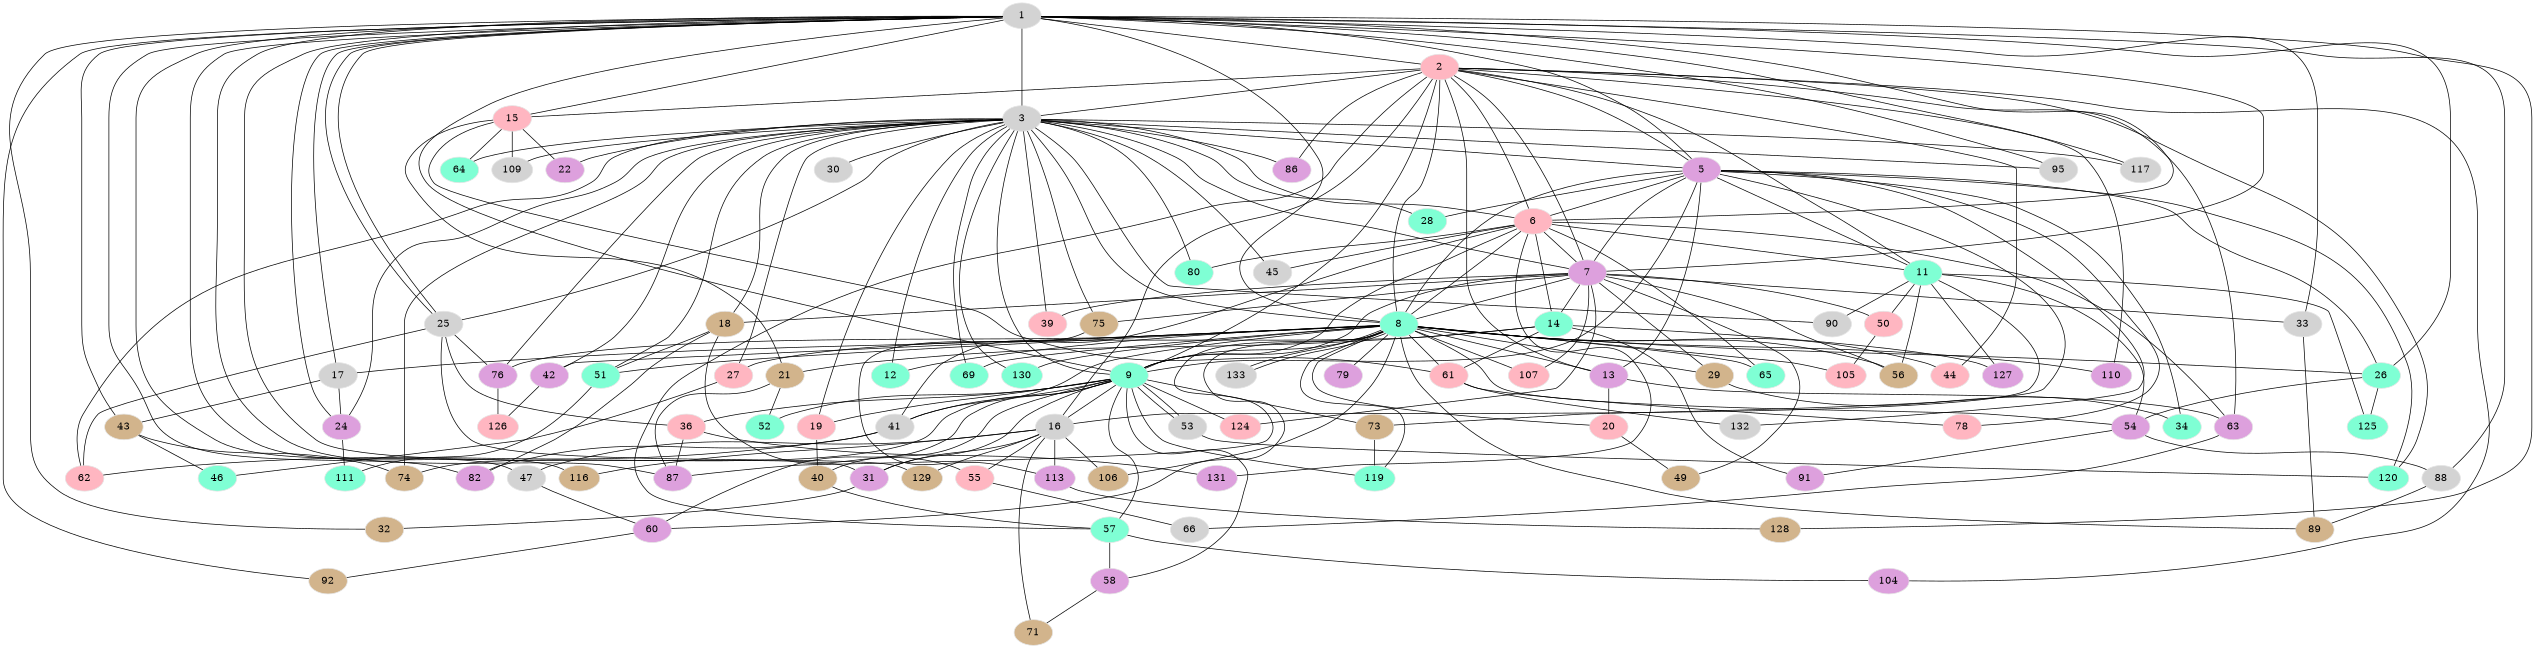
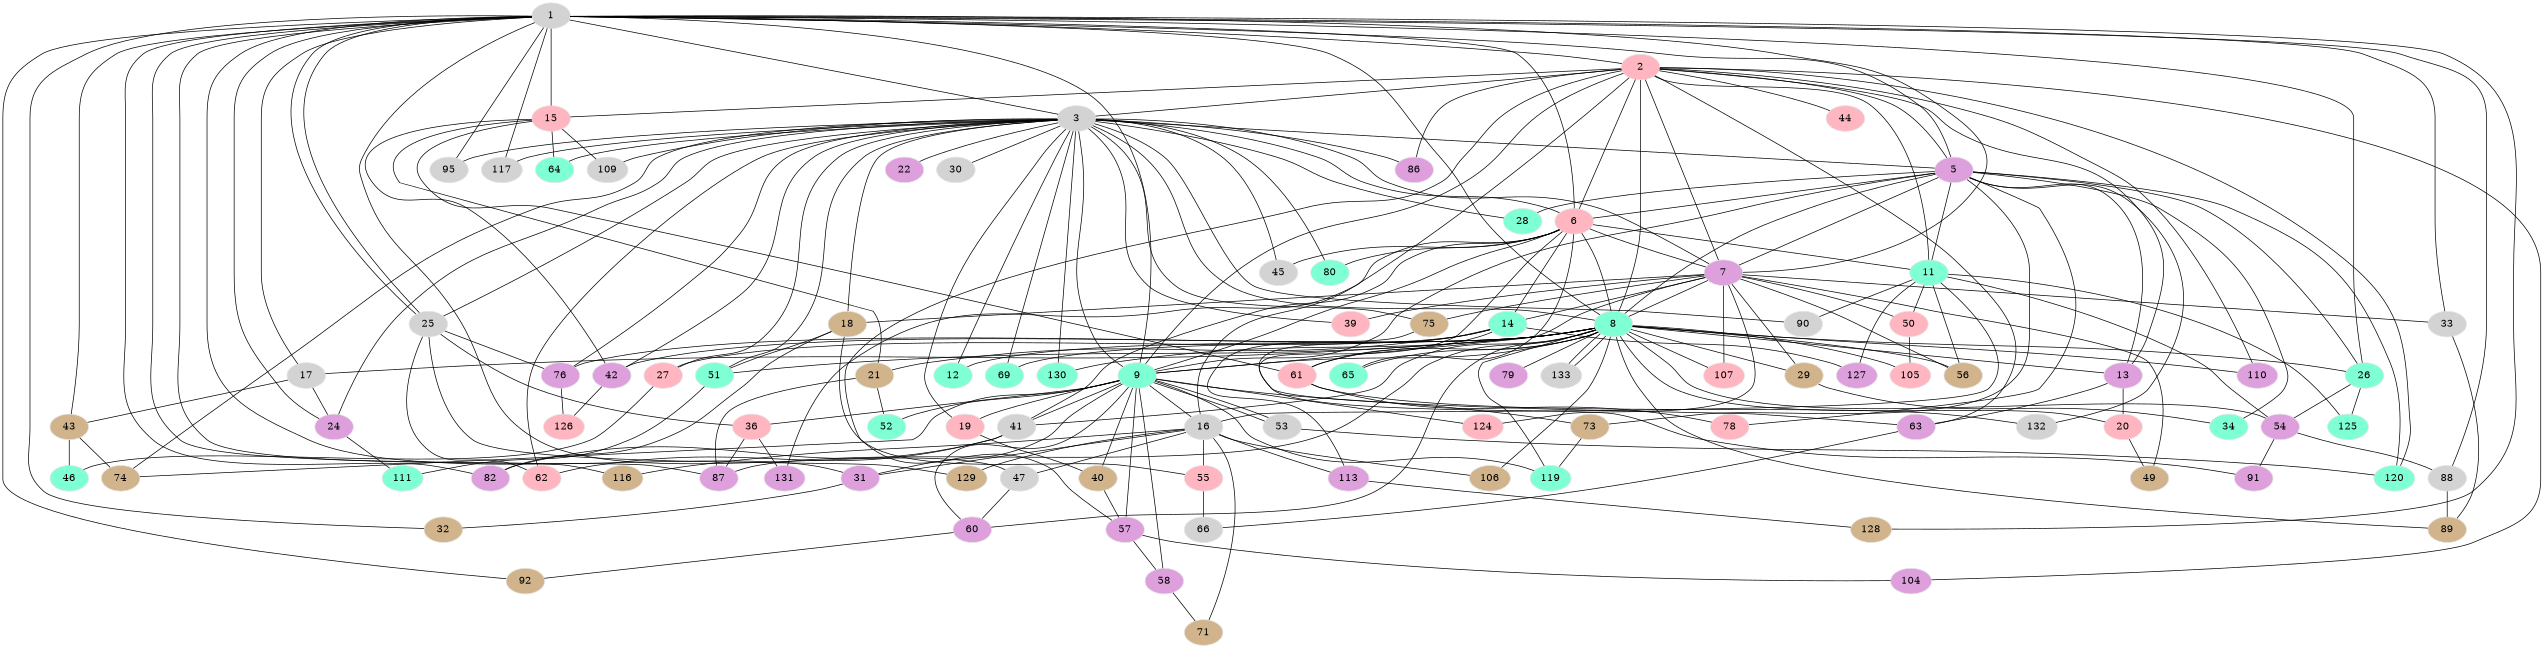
  graph {
    node [color=gray90 fillcolor=plum style=filled]
    1 [fillcolor=lightgrey super="+93"]
    2 [fillcolor=lightpink super="+77"]
    3 [fillcolor=lightgrey super="+4"]
    5 [super="+134"]
    6 [fillcolor=lightpink super="+48"]
    7 [super="+35"]
    8 [fillcolor=aquamarine super="+10"]
    9 [fillcolor=aquamarine super="+70"]
    15 [fillcolor=lightpink]
    17 [fillcolor=lightgrey]
    24 [super="+101"]
    25 [fillcolor=lightgrey super="+98"]
    26 [fillcolor=aquamarine super="+67"]
    31 [super="+71"]
    32 [fillcolor=tan]
    33 [fillcolor=lightgrey]
    43 [fillcolor=tan super="+115"]
    47 [fillcolor=lightgrey]
    82
    87
    88 [fillcolor=lightgrey super="+114"]
    92 [fillcolor=tan]
    95 [fillcolor=lightgrey]
    116 [fillcolor=tan]
    117 [fillcolor=lightgrey]
    128 [fillcolor=tan]
    11 [fillcolor=aquamarine super="+72"]
    13 [super="+23"]
    16 [fillcolor=lightgrey super="+103"]
    44 [fillcolor=lightpink]
-   57 [fillcolor=aquamarine super="+83"]
+   57 [super="+83"]
    63 [super="+108"]
    86
    104
    110
    120 [fillcolor=aquamarine super="+121"]
    12 [fillcolor=aquamarine]
    18 [fillcolor=tan super="+102"]
    19 [fillcolor=lightpink]
    22
    27 [fillcolor=lightpink]
    28 [fillcolor=aquamarine]
    30 [fillcolor=lightgrey]
    39 [fillcolor=lightpink]
    42 [super="+84"]
    45 [fillcolor=lightgrey]
    51 [fillcolor=aquamarine super="+59"]
    62 [fillcolor=lightpink super="+94"]
    64 [fillcolor=aquamarine]
    69 [fillcolor=aquamarine]
    74 [fillcolor=tan]
    75 [fillcolor=tan]
    76 [super="+85"]
    80 [fillcolor=aquamarine]
    90 [fillcolor=lightgrey]
    109 [fillcolor=lightgrey]
    130 [fillcolor=aquamarine]
    34 [fillcolor=aquamarine]
    73 [fillcolor=tan]
    78 [fillcolor=lightpink]
    132 [fillcolor=lightgrey]
    14 [fillcolor=aquamarine super="+38"]
    41 [fillcolor=lightgrey super="+97"]
    65 [fillcolor=aquamarine super="+122"]
    131
    29 [fillcolor=tan]
    49 [fillcolor=tan]
    50 [fillcolor=lightpink]
    56 [fillcolor=tan super="+100"]
    107 [fillcolor=lightpink]
    124 [fillcolor=lightpink]
    79
    20 [fillcolor=lightpink]
    54 [super="+96"]
    60 [super="+68"]
    61 [fillcolor=lightpink super="+112"]
    89 [fillcolor=tan]
    105 [fillcolor=lightpink]
    106 [fillcolor=tan]
    119 [fillcolor=aquamarine super="+123"]
    133 [fillcolor=lightgrey]
    36 [fillcolor=lightpink super="+99"]
    40 [fillcolor=tan]
    52 [fillcolor=aquamarine]
    53 [fillcolor=lightgrey]
    58
    21 [fillcolor=tan]
    111 [fillcolor=aquamarine]
    129 [fillcolor=tan]
    125 [fillcolor=aquamarine]
    46 [fillcolor=aquamarine]
    127
    55 [fillcolor=lightpink]
    n94 [fillcolor=tan label=71]
    113
    66 [fillcolor=lightgrey]
    126 [fillcolor=lightpink]
    91
    1 -- 2
    1 -- 3 [weight=2]
    1 -- 5 [weight=2]
    1 -- 6
    1 -- 7
    1 -- 8 [weight=2]
    1 -- 9
    1 -- 15
    1 -- 17
    1 -- 24
    1 -- 25
    1 -- 25
    1 -- 26
    1 -- 31
    1 -- 32
    1 -- 33
    1 -- 43
    1 -- 47
    1 -- 82
    1 -- 87
    1 -- 88
    1 -- 92
    1 -- 95
    1 -- 116
    1 -- 117
    1 -- 128
    2 -- 3 [weight=3]
    2 -- 5
    2 -- 6
    2 -- 7
    2 -- 8 [weight=2]
    2 -- 9
    2 -- 15
    2 -- 11
    2 -- 13
    2 -- 16
    2 -- 44
    2 -- 57
    2 -- 63
    2 -- 86
    2 -- 104
    2 -- 110
    2 -- 120
    3 -- 5 [weight=2]
    3 -- 6 [weight=2]
    3 -- 7 [weight=2]
    3 -- 8 [weight=4]
    3 -- 9 [weight=2]
    3 -- 24
    3 -- 25
    3 -- 95
    3 -- 117
    3 -- 86
    3 -- 12
    3 -- 18
    3 -- 19
    3 -- 22
    3 -- 27
    3 -- 28
    3 -- 30 [weight=2]
    3 -- 39
    3 -- 42 [weight=2]
    3 -- 45
    3 -- 51
    3 -- 62
    3 -- 64
    3 -- 69
    3 -- 74
    3 -- 75
    3 -- 76
    3 -- 80
    3 -- 90
    3 -- 109
    3 -- 130
    5 -- 6
    5 -- 7
    5 -- 8 [weight=2]
    5 -- 9
    5 -- 26
    5 -- 11
    5 -- 13
    5 -- 120
    5 -- 28
    5 -- 34
    5 -- 73
    5 -- 78
    5 -- 132
    6 -- 7
    6 -- 8 [weight=3]
    6 -- 9
    6 -- 11
    6 -- 63
    6 -- 45
    6 -- 80
    6 -- 14
    6 -- 41
    6 -- 65
    6 -- 131
    7 -- 8 [weight=2]
    7 -- 9 [weight=2]
    7 -- 33
    7 -- 18
    7 -- 39
    7 -- 75
    7 -- 14 [weight=2]
    7 -- 29
    7 -- 49
    7 -- 50
    7 -- 56
    7 -- 107
    7 -- 124
    8 -- 9 [weight=2]
    8 -- 17
    8 -- 26
    8 -- 87
    8 -- 13
-   8 -- 44
    8 -- 110
    8 -- 12
    8 -- 42
    8 -- 51
    8 -- 69
    8 -- 76
    8 -- 130
    8 -- 41
    8 -- 65 [weight=2]
    8 -- 29
    8 -- 56
    8 -- 107
    8 -- 79
    8 -- 20
    8 -- 54
    8 -- 60
    8 -- 61
    8 -- 89
    8 -- 105
    8 -- 106
    8 -- 119
    8 -- 133
    8 -- 133
    9 -- 31
    9 -- 16
    9 -- 57
    9 -- 19 [weight=2]
    9 -- 74
    9 -- 73
    9 -- 41
    9 -- 124
    9 -- 60
    9 -- 119
    9 -- 36
    9 -- 40
    9 -- 52
    9 -- 53
    9 -- 53
    9 -- 58
-   15 -- 22
+   15 -- 42
    15 -- 64
    15 -- 109
    15 -- 61
    15 -- 21
    17 -- 24
    17 -- 43
    24 -- 111
    25 -- 62
    25 -- 76
    25 -- 36
    25 -- 129
    26 -- 54
    26 -- 125
    31 -- 32
    33 -- 89
    43 -- 74
    43 -- 46
    47 -- 60
    88 -- 89
    11 -- 16
    11 -- 90
    11 -- 50
    11 -- 56
    11 -- 54
    11 -- 125
    11 -- 127
    13 -- 63
    13 -- 20
    16 -- 31
    16 -- 47
    16 -- 116
    16 -- 106
    16 -- 129
    16 -- 55
    16 -- n94
    16 -- 113
    57 -- 104
    57 -- 58
    63 -- 66
    18 -- 82
    18 -- 51
    18 -- 55
    19 -- 40
    27 -- 46
    42 -- 126
    51 -- 111
    75 -- 113
    76 -- 126
    73 -- 119
    14 -- 27
    14 -- 61
    14 -- 21
    14 -- 127
    14 -- 91
    41 -- 82
    41 -- 62
    29 -- 34
    50 -- 105
    20 -- 49
    54 -- 88
    54 -- 91
    60 -- 92
    61 -- 78
    61 -- 132
    36 -- 87
    36 -- 131
    40 -- 57
    53 -- 120
    58 -- n94
    21 -- 87
    21 -- 52
    55 -- 66
    113 -- 128
  }
